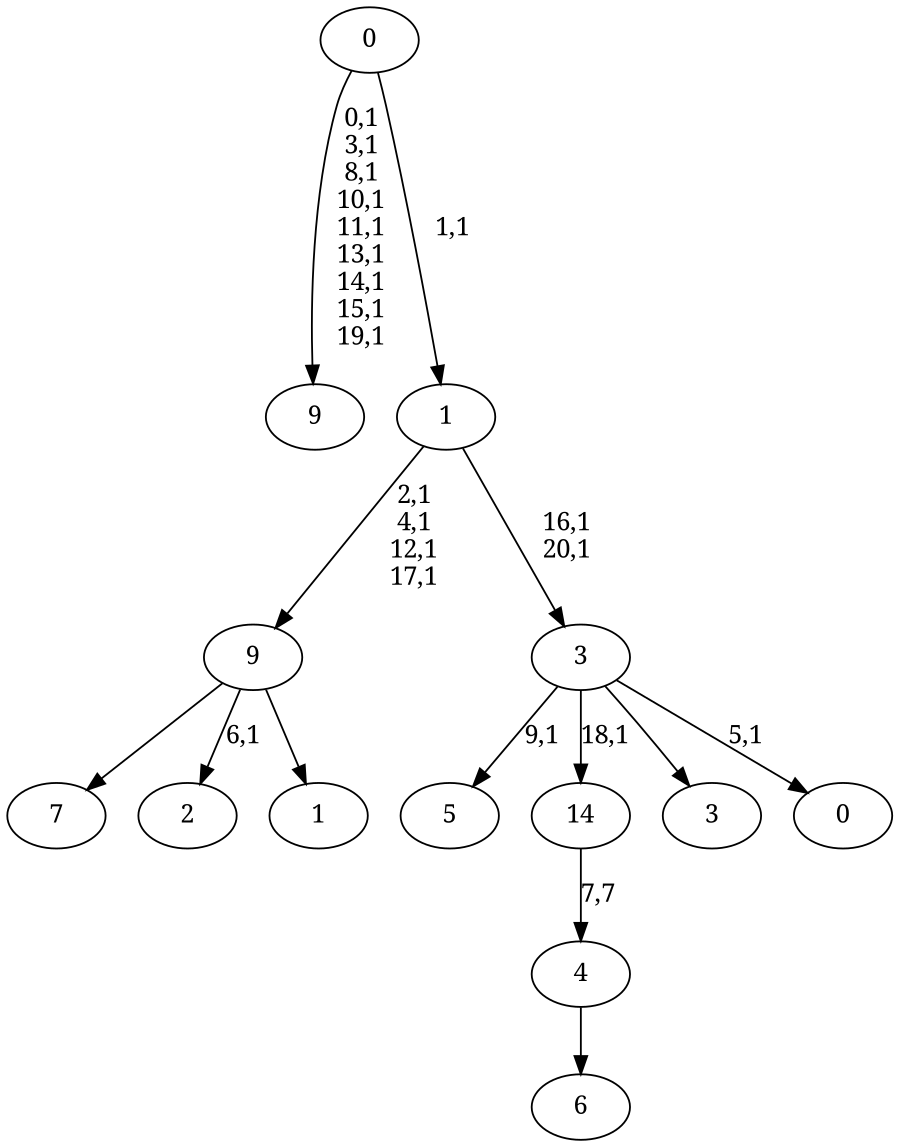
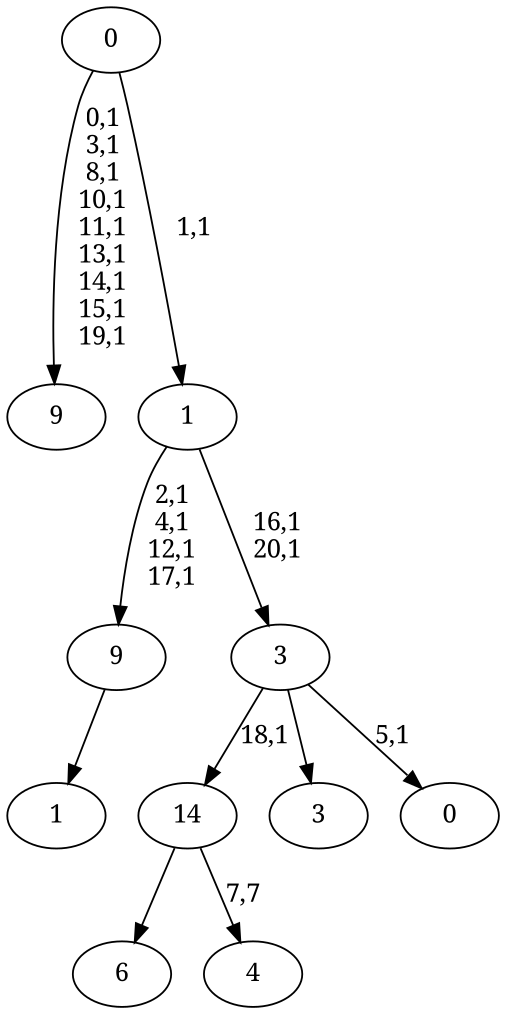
  digraph {
    fontname="Noto Serif"
    node [fontname="Noto Serif"]
    edge [fontname="Noto Serif"]
    n1 [label=9]
-   n2 [label=7]
    n3 [label=6]
-   n4 [label=5]
    n5 [label=4]
    14
    n7 [label=3]
-   n8 [label=2]
    n9 [label=1]
    9
    n11 [label=0]
    3
    1
    0
-   n5 -> n3
+   14 -> n3
    14 -> n5 [label="7,7"]
-   9 -> n2
-   9 -> n8 [label="6,1"]
    9 -> n9
-   3 -> n4 [label="9,1"]
    3 -> 14 [label="18,1"]
    3 -> n7
    3 -> n11 [label="5,1"]
    1 -> 9 [label="2,1\n4,1\n12,1\n17,1"]
    1 -> 3 [label="16,1\n20,1"]
    0 -> n1 [label="0,1\n3,1\n8,1\n10,1\n11,1\n13,1\n14,1\n15,1\n19,1"]
    0 -> 1 [label="1,1"]
  }
